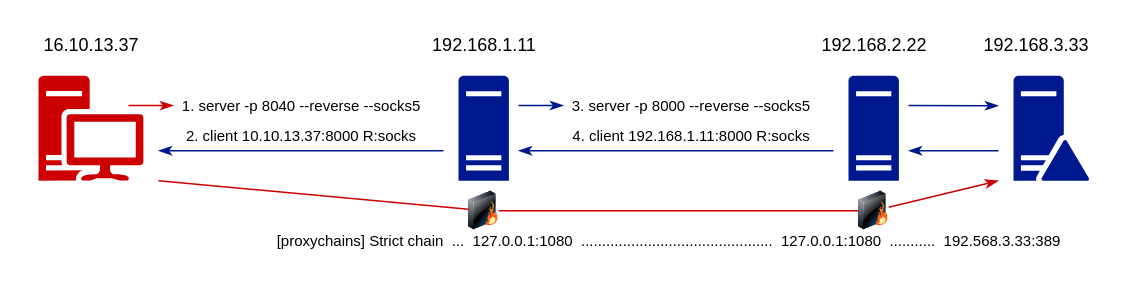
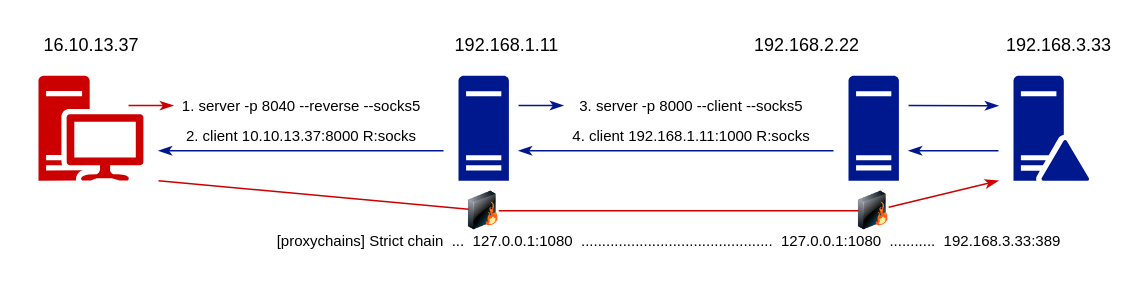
  <mxCell id="0" />
  <mxCell id="1" parent="0" />
  <mxCell id="2" value="" style="aspect=fixed;pointerEvents=1;shadow=0;dashed=0;html=1;strokeColor=none;labelPosition=center;verticalLabelPosition=bottom;verticalAlign=top;align=center;fillColor=#00188D;shape=mxgraph.mscae.enterprise.server_generic" vertex="1" parent="1"><mxGeometry x="305" y="50" width="33.6" height="70" as="geometry" /></mxCell>
  <mxCell id="3" value="" style="aspect=fixed;pointerEvents=1;shadow=0;dashed=0;html=1;strokeColor=none;labelPosition=center;verticalLabelPosition=bottom;verticalAlign=top;align=center;fillColor=#00188D;shape=mxgraph.mscae.enterprise.server_generic" vertex="1" parent="1"><mxGeometry x="565" y="50" width="33.6" height="70" as="geometry" /></mxCell>
  <mxCell id="4" value="" style="aspect=fixed;pointerEvents=1;shadow=0;dashed=0;html=1;strokeColor=none;labelPosition=center;verticalLabelPosition=bottom;verticalAlign=top;align=center;shape=mxgraph.mscae.enterprise.workstation_client;fillColor=#CC0000;" vertex="1" parent="1"><mxGeometry x="25" y="50" width="70" height="70" as="geometry" /></mxCell>
  <mxCell id="5" value="&lt;font style=&quot;font-size: 10px&quot;&gt;1. server -p 8040 --reverse&lt;/font&gt;&lt;font style=&quot;font-size: 10px&quot;&gt; --socks5&lt;/font&gt;" style="text;html=1;align=center;verticalAlign=middle;resizable=0;points=[];autosize=1;strokeColor=none;" vertex="1" parent="1"><mxGeometry x="115" y="60" width="170" height="20" as="geometry" /></mxCell>
  <mxCell id="6" value="&lt;font style=&quot;font-size: 10px&quot;&gt;2. client 10.10.13.37:8000 R:socks&lt;/font&gt;" style="text;html=1;align=center;verticalAlign=middle;resizable=0;points=[];autosize=1;strokeColor=none;" vertex="1" parent="1"><mxGeometry x="110" y="80" width="180" height="20" as="geometry" /></mxCell>
- <mxCell id="7" value="&lt;font style=&quot;font-size: 10px&quot;&gt;4. client 192.168.1.11:8000 R:socks&lt;/font&gt;" style="text;html=1;align=center;verticalAlign=middle;resizable=0;points=[];autosize=1;strokeColor=none;" vertex="1" parent="1"><mxGeometry x="370" y="80" width="180" height="20" as="geometry" /></mxCell>
- <mxCell id="8" value="&lt;font style=&quot;font-size: 10px&quot;&gt;3. server -p 8000 &lt;/font&gt;&lt;font style=&quot;font-size: 10px&quot;&gt;&lt;font style=&quot;font-size: 10px&quot;&gt;--reverse &lt;/font&gt;--socks5&lt;br&gt;&lt;/font&gt;" style="text;html=1;align=center;verticalAlign=middle;resizable=0;points=[];autosize=1;strokeColor=none;" vertex="1" parent="1"><mxGeometry x="375" y="60" width="170" height="20" as="geometry" /></mxCell>
+ <mxCell id="7" value="&lt;font style=&quot;font-size: 10px&quot;&gt;4. client 192.168.1.11:1000 R:socks&lt;/font&gt;" style="text;html=1;align=center;verticalAlign=middle;resizable=0;points=[];autosize=1;strokeColor=none;" vertex="1" parent="1"><mxGeometry x="370" y="80" width="180" height="20" as="geometry" /></mxCell>
+ <mxCell id="8" value="&lt;font style=&quot;font-size: 10px&quot;&gt;3. server -p 8000 &lt;/font&gt;&lt;font style=&quot;font-size: 10px&quot;&gt;&lt;font style=&quot;font-size: 10px&quot;&gt;--client &lt;/font&gt;--socks5&lt;br&gt;&lt;/font&gt;" style="text;html=1;align=center;verticalAlign=middle;resizable=0;points=[];autosize=1;strokeColor=none;" vertex="1" parent="1"><mxGeometry x="375" y="60" width="170" height="20" as="geometry" /></mxCell>
  <mxCell id="9" value="" style="endArrow=classicThin;html=1;endFill=1;strokeColor=#00188D;" edge="1" parent="1"><mxGeometry width="50" height="50" relative="1" as="geometry"><mxPoint x="295" y="100" as="sourcePoint" /><mxPoint x="105" y="100" as="targetPoint" /></mxGeometry></mxCell>
  <mxCell id="10" value="" style="endArrow=classicThin;html=1;endFill=1;strokeColor=#CC0000;startArrow=none;" edge="1" parent="1" source="24"><mxGeometry width="50" height="50" relative="1" as="geometry"><mxPoint x="105" y="131" as="sourcePoint" /><mxPoint x="665" y="120" as="targetPoint" /></mxGeometry></mxCell>
  <mxCell id="11" value="" style="endArrow=classicThin;html=1;endFill=1;strokeColor=#CC0000;" edge="1" parent="1"><mxGeometry width="50" height="50" relative="1" as="geometry"><mxPoint x="85" y="69.9" as="sourcePoint" /><mxPoint x="115" y="69.9" as="targetPoint" /></mxGeometry></mxCell>
  <mxCell id="12" value="" style="endArrow=classicThin;html=1;endFill=1;strokeColor=#00188D;" edge="1" parent="1"><mxGeometry width="50" height="50" relative="1" as="geometry"><mxPoint x="345" y="69.83" as="sourcePoint" /><mxPoint x="375" y="69.83" as="targetPoint" /></mxGeometry></mxCell>
  <mxCell id="13" value="" style="endArrow=classicThin;html=1;endFill=1;strokeColor=#00188D;" edge="1" parent="1"><mxGeometry width="50" height="50" relative="1" as="geometry"><mxPoint x="555" y="100" as="sourcePoint" /><mxPoint x="345" y="100" as="targetPoint" /></mxGeometry></mxCell>
  <mxCell id="14" value="16.10.13.37" style="text;html=1;align=center;verticalAlign=middle;resizable=0;points=[];autosize=1;strokeColor=none;" vertex="1" parent="1"><mxGeometry x="20" y="20" width="80" height="20" as="geometry" /></mxCell>
- <mxCell id="15" value="192.168.1.11" style="text;html=1;align=center;verticalAlign=middle;resizable=0;points=[];autosize=1;strokeColor=none;" vertex="1" parent="1"><mxGeometry x="276.8" y="20" width="90" height="20" as="geometry" /></mxCell>
- <mxCell id="16" value="192.168.2.22" style="text;html=1;align=center;verticalAlign=middle;resizable=0;points=[];autosize=1;strokeColor=none;" vertex="1" parent="1"><mxGeometry x="536.8" y="20" width="90" height="20" as="geometry" /></mxCell>
- <mxCell id="17" value="192.168.3.33" style="text;html=1;align=center;verticalAlign=middle;resizable=0;points=[];autosize=1;strokeColor=none;" vertex="1" parent="1"><mxGeometry x="645" y="20" width="90" height="20" as="geometry" /></mxCell>
- <mxCell id="18" value="&lt;font style=&quot;font-size: 10px&quot;&gt;[proxychains] Strict chain&amp;nbsp; ...&amp;nbsp; 127.0.0.1:1080&amp;nbsp; ..............................................&amp;nbsp; 127.0.0.1:1080&amp;nbsp; ...........&amp;nbsp; 192.568.3.33:389&lt;/font&gt;" style="text;html=1;align=center;verticalAlign=middle;resizable=0;points=[];autosize=1;strokeColor=none;" vertex="1" parent="1"><mxGeometry x="155" y="150" width="580" height="20" as="geometry" /></mxCell>
+ <mxCell id="15" value="192.168.1.11" style="text;html=1;align=center;verticalAlign=middle;resizable=0;points=[];autosize=1;strokeColor=none;" vertex="1" parent="1"><mxGeometry x="291.8" y="20" width="90" height="20" as="geometry" /></mxCell>
+ <mxCell id="16" value="192.168.2.22" style="text;html=1;align=center;verticalAlign=middle;resizable=0;points=[];autosize=1;strokeColor=none;" vertex="1" parent="1"><mxGeometry x="491.8" y="20" width="90" height="20" as="geometry" /></mxCell>
+ <mxCell id="17" value="192.168.3.33" style="text;html=1;align=center;verticalAlign=middle;resizable=0;points=[];autosize=1;strokeColor=none;" vertex="1" parent="1"><mxGeometry x="660" y="20" width="90" height="20" as="geometry" /></mxCell>
+ <mxCell id="18" value="&lt;font style=&quot;font-size: 10px&quot;&gt;[proxychains] Strict chain&amp;nbsp; ...&amp;nbsp; 127.0.0.1:1080&amp;nbsp; ..............................................&amp;nbsp; 127.0.0.1:1080&amp;nbsp; ...........&amp;nbsp; 192.168.3.33:389&lt;/font&gt;" style="text;html=1;align=center;verticalAlign=middle;resizable=0;points=[];autosize=1;strokeColor=none;" vertex="1" parent="1"><mxGeometry x="155" y="150" width="580" height="20" as="geometry" /></mxCell>
  <mxCell id="19" value="" style="aspect=fixed;pointerEvents=1;shadow=0;dashed=0;html=1;strokeColor=none;labelPosition=center;verticalLabelPosition=bottom;verticalAlign=top;align=center;fillColor=#00188D;shape=mxgraph.mscae.enterprise.domain_controller" vertex="1" parent="1"><mxGeometry x="675" y="50" width="50.4" height="70" as="geometry" /></mxCell>
  <mxCell id="20" value="" style="endArrow=classicThin;html=1;endFill=1;strokeColor=#00188D;" edge="1" parent="1"><mxGeometry width="50" height="50" relative="1" as="geometry"><mxPoint x="605" y="69.83" as="sourcePoint" /><mxPoint x="665" y="70" as="targetPoint" /></mxGeometry></mxCell>
  <mxCell id="21" value="" style="endArrow=classicThin;html=1;endFill=1;strokeColor=#00188D;" edge="1" parent="1"><mxGeometry width="50" height="50" relative="1" as="geometry"><mxPoint x="665" y="100" as="sourcePoint" /><mxPoint x="605" y="100" as="targetPoint" /></mxGeometry></mxCell>
  <mxCell id="22" value="" style="image;html=1;image=img/lib/clip_art/networking/Firewall_128x128.png;fillColor=#CC0000;" vertex="1" parent="1"><mxGeometry x="311.8" y="120" width="20" height="40" as="geometry" /></mxCell>
  <mxCell id="23" value="" style="endArrow=none;html=1;endFill=1;strokeColor=#CC0000;" edge="1" parent="1" target="22"><mxGeometry width="50" height="50" relative="1" as="geometry"><mxPoint x="105" y="120" as="sourcePoint" /><mxPoint x="665" y="130" as="targetPoint" /></mxGeometry></mxCell>
  <mxCell id="24" value="" style="image;html=1;image=img/lib/clip_art/networking/Firewall_128x128.png;fillColor=#CC0000;" vertex="1" parent="1"><mxGeometry x="571.8" y="120" width="20" height="40" as="geometry" /></mxCell>
  <mxCell id="25" value="" style="endArrow=none;html=1;endFill=1;strokeColor=#CC0000;startArrow=none;" edge="1" parent="1" source="22" target="24"><mxGeometry width="50" height="50" relative="1" as="geometry"><mxPoint x="331.8" y="139.709" as="sourcePoint" /><mxPoint x="665" y="130" as="targetPoint" /></mxGeometry></mxCell>
